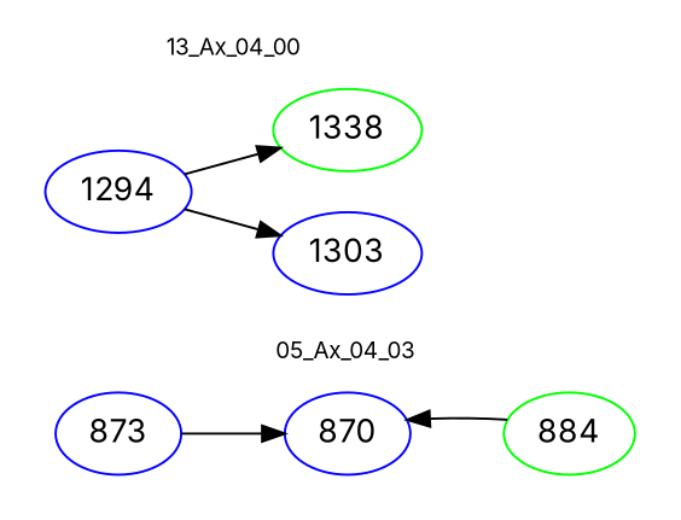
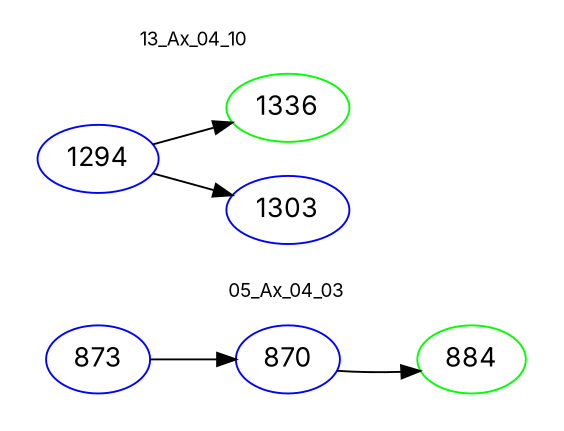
  digraph {
    fontname=Inter
    rankdir=LR
    node [color=blue fontname=Inter]
    edge [color=black fontname=Inter]
    n1 [label=873]
    n2 [label=870]
    n3 [color=green label=884]
    n4 [label=1303]
    n5 [label=1294]
-   n6 [color=green label=1338]
+   n6 [color=green label=1336]
    subgraph cluster_1 {
      color=white
      fontsize=10
      label="05_Ax_04_03"
      n1
      n2
      n3
    }
    subgraph cluster_2 {
      color=white
      fontsize=10
-     label="13_Ax_04_00"
+     label="13_Ax_04_10"
      n4
      n5
      n6
    }
    n1 -> n2
-   n3 -> n2
+   n2 -> n3
    n5 -> n4
    n5 -> n6
  }
